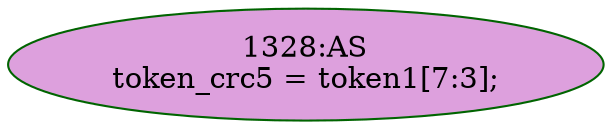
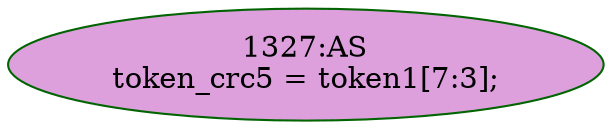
  strict digraph {
-   n1 [ast="<pyverilog.vparser.ast.Assign object at 0x7f0647e57890>" def_var="['token_crc5']" fillcolor=plum label="1328:AS\ntoken_crc5 = token1[7:3];" statements="[]" style=filled typ=Assign use_var="['token1']" color=darkgreen]
+   n1 [ast="<pyverilog.vparser.ast.Assign object at 0x7f0647e57890>" def_var="['token_crc5']" fillcolor=plum label="1327:AS\ntoken_crc5 = token1[7:3];" statements="[]" style=filled typ=Assign use_var="['token1']" color=darkgreen]
  }
